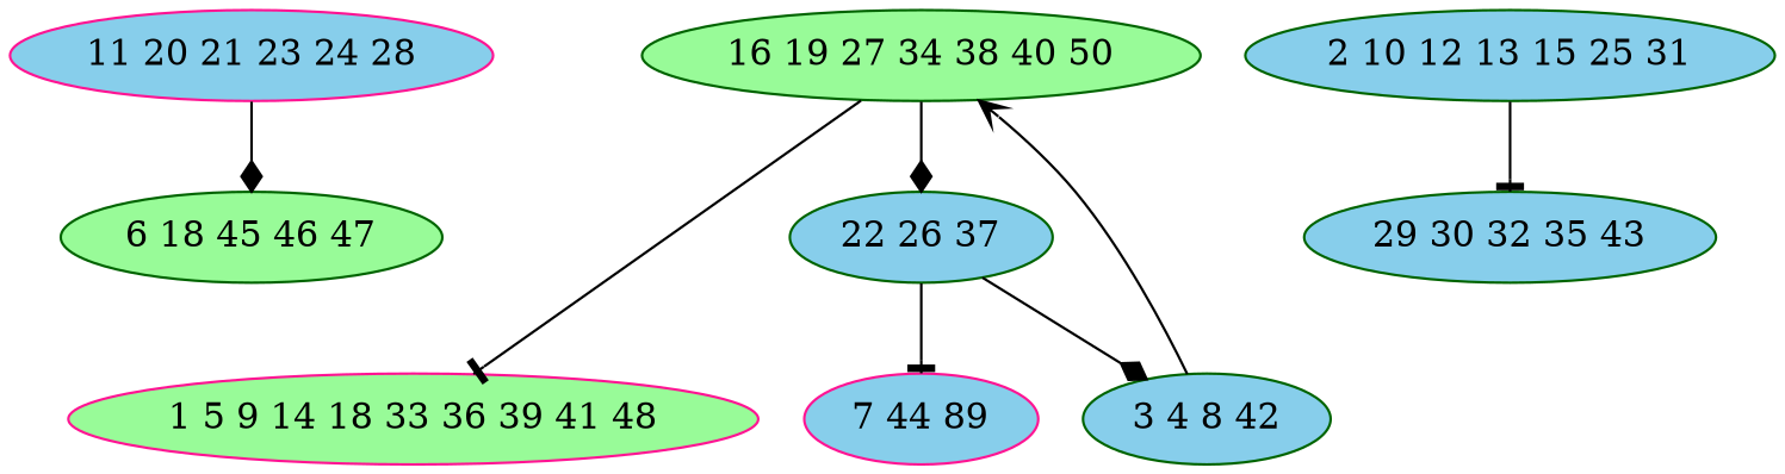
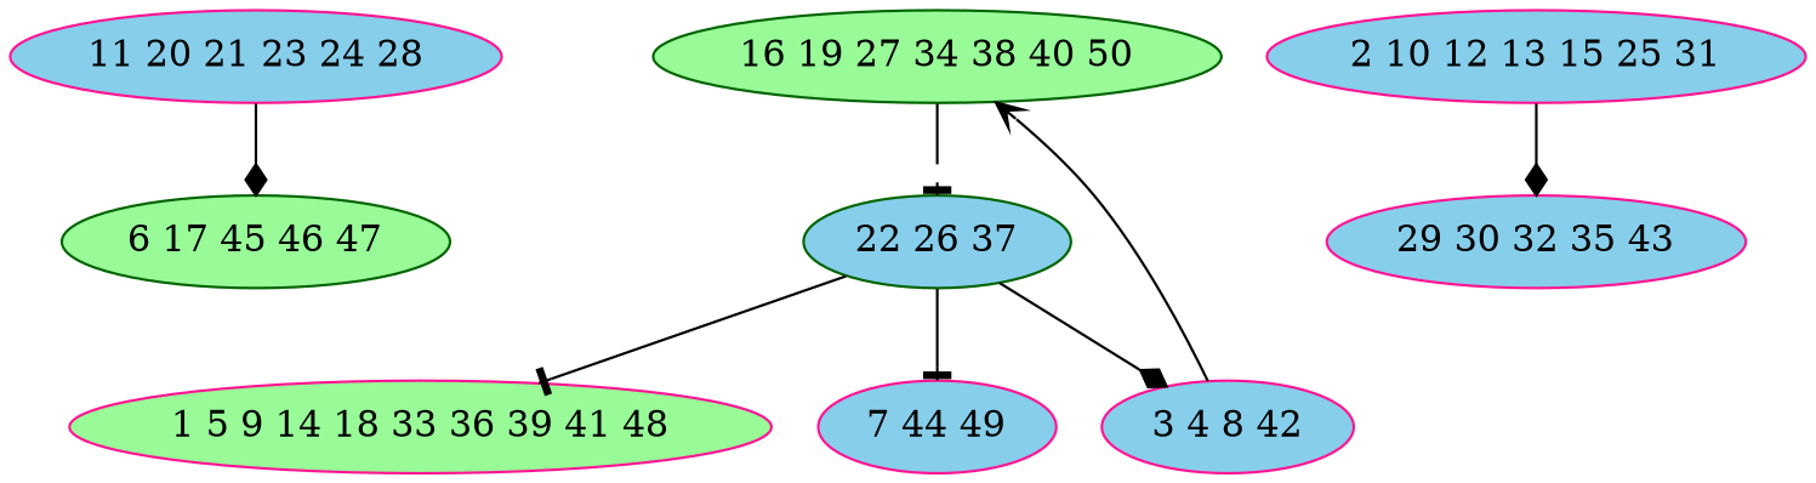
  digraph {
    node [color=darkgreen fillcolor=skyblue style=filled]
    edge [arrowhead=diamond]
    n1 [color=deeppink label="11 20 21 23 24 28"]
-   n2 [fillcolor=palegreen label="6 18 45 46 47"]
+   n2 [fillcolor=palegreen label="6 17 45 46 47"]
    n3 [fillcolor=palegreen label="16 19 27 34 38 40 50"]
    n4 [label="22 26 37"]
    n5 [color=deeppink fillcolor=palegreen label="1 5 9 14 18 33 36 39 41 48"]
-   n6 [color=deeppink label="7 44 89"]
-   n7 [label="3 4 8 42"]
-   n8 [label="2 10 12 13 15 25 31"]
-   n9 [label="29 30 32 35 43"]
+   n6 [color=deeppink label="7 44 49"]
+   n7 [color=deeppink label="3 4 8 42"]
+   n8 [color=deeppink label="2 10 12 13 15 25 31"]
+   n9 [color=deeppink label="29 30 32 35 43"]
    n1 -> n2
-   n3 -> n4
-   n3 -> n5 [arrowhead=tee]
+   n3 -> n4 [arrowhead=tee]
+   n4 -> n5 [arrowhead=tee]
    n4 -> n6 [arrowhead=tee]
    n4 -> n7
    n7 -> n3 [arrowhead=vee]
-   n8 -> n9 [arrowhead=tee]
+   n8 -> n9
  }
